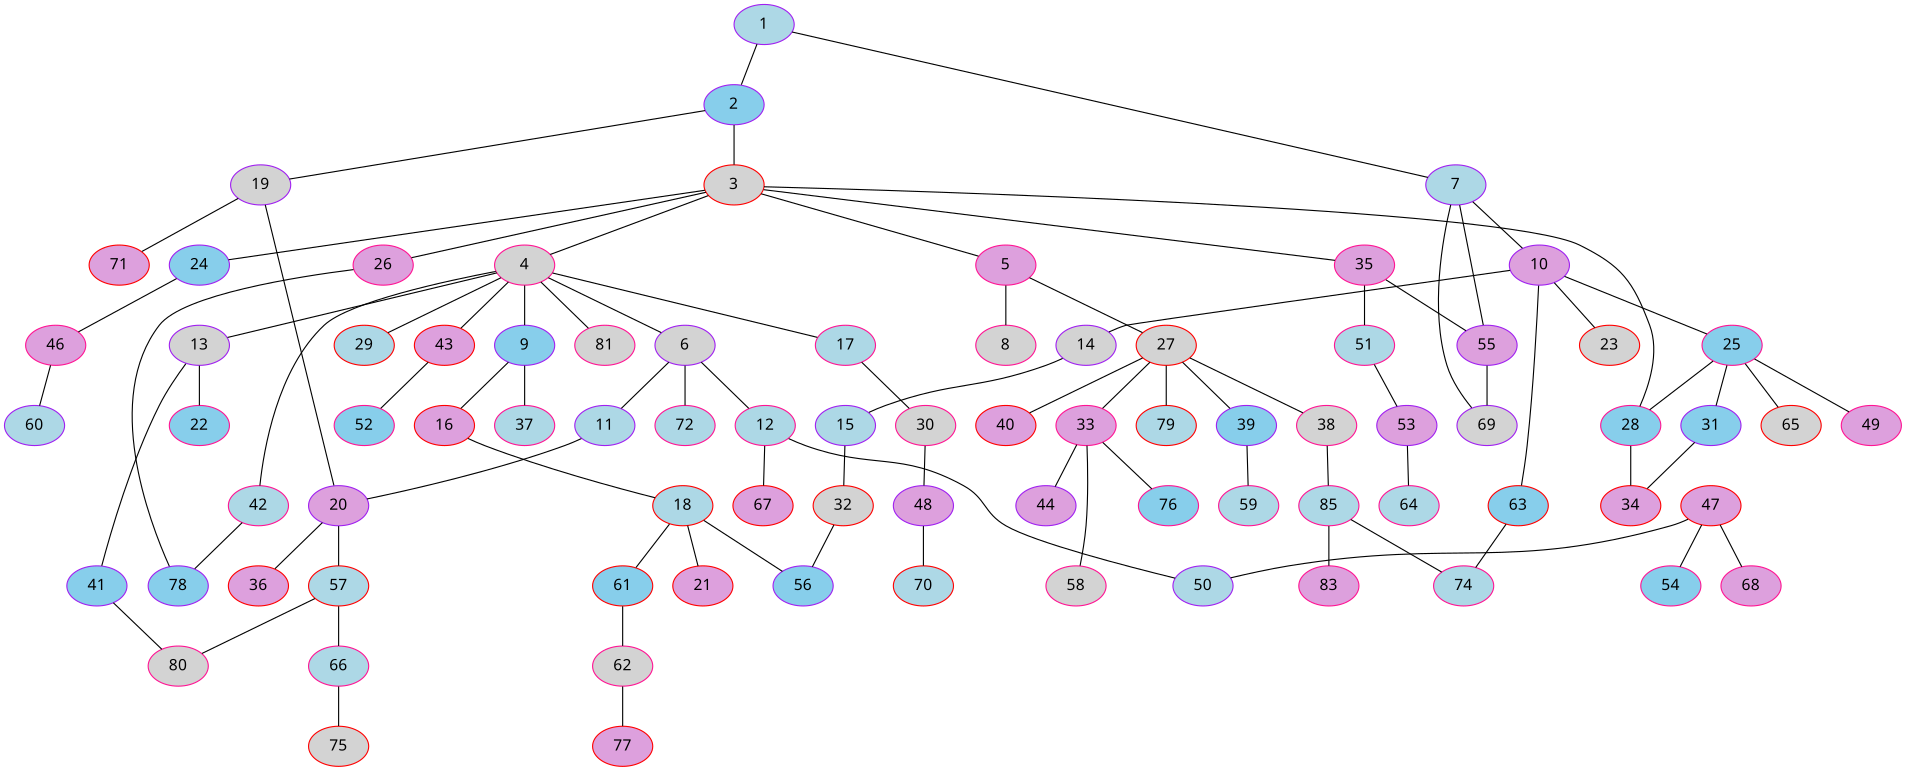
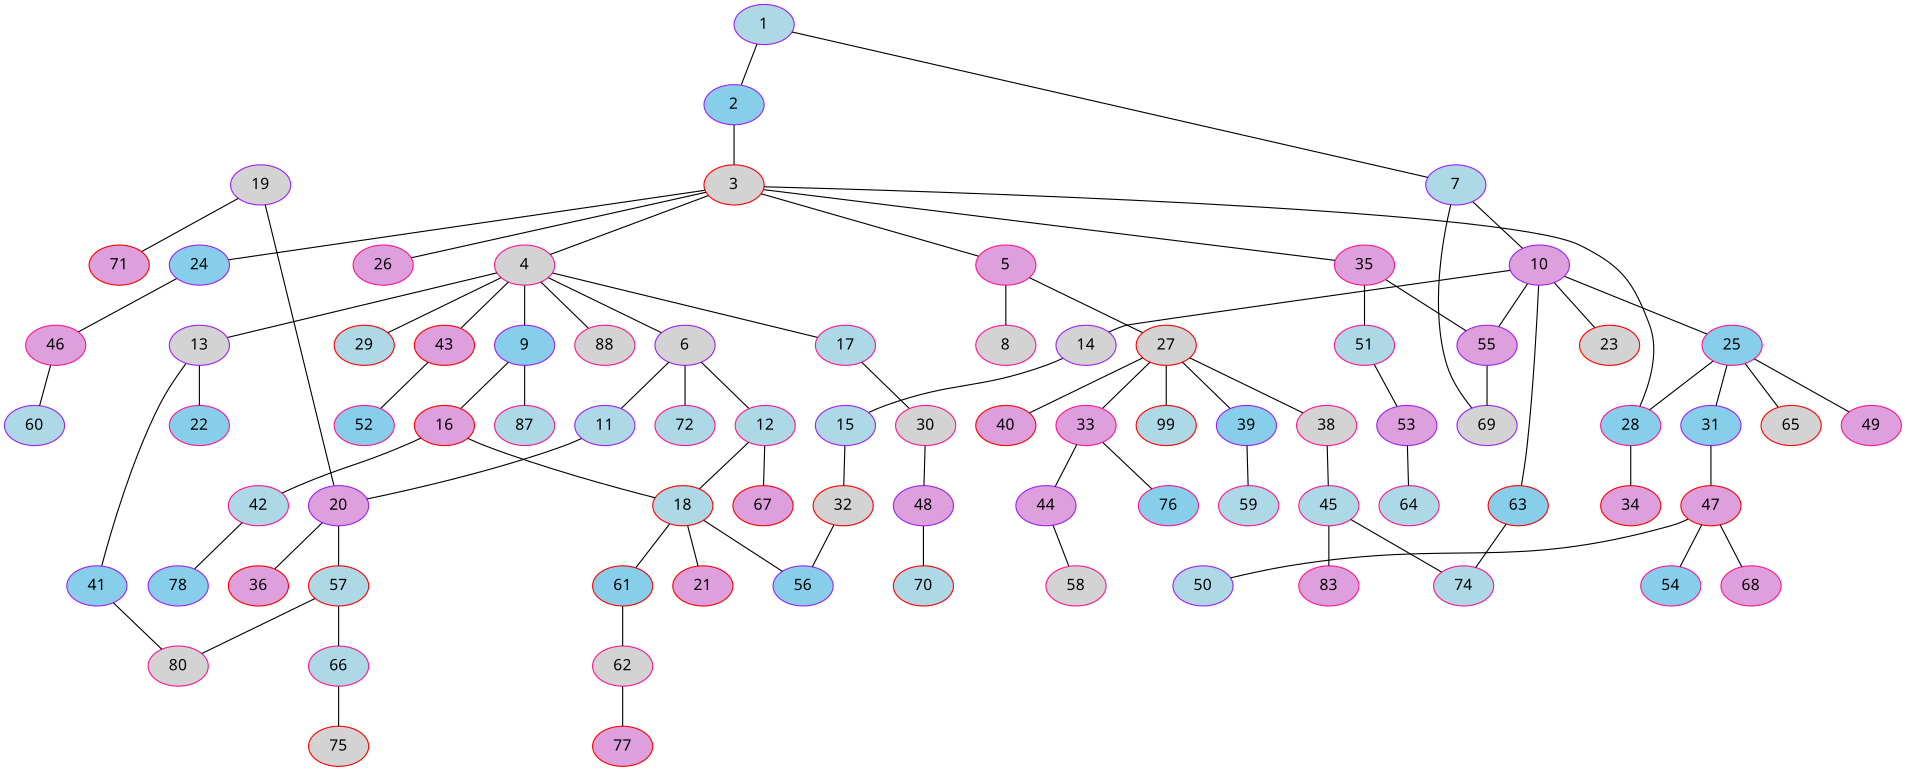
  graph {
    fontname="Noto Sans"
    node [color=deeppink fillcolor=plum fontname="Noto Sans" style=filled]
    edge [fontname="Noto Sans"]
    1 [color=purple fillcolor=lightblue]
    2 [color=purple fillcolor=skyblue]
    7 [color=purple fillcolor=lightblue]
    3 [color=red fillcolor=lightgrey]
    19 [color=purple fillcolor=lightgrey]
    10 [color=purple]
    55 [color=purple]
    69 [color=purple fillcolor=lightgrey]
    4 [fillcolor=lightgrey]
    5
    24 [color=purple fillcolor=skyblue]
    26
    28 [fillcolor=skyblue]
    35
    20 [color=purple]
    71 [color=red]
    6 [color=purple fillcolor=lightgrey]
    9 [color=purple fillcolor=skyblue]
    13 [color=purple fillcolor=lightgrey]
    17 [fillcolor=lightblue]
    29 [color=red fillcolor=lightblue]
    42 [fillcolor=lightblue]
    43 [color=red]
-   81 [fillcolor=lightgrey]
+   81 [fillcolor=lightgrey label=88]
    8 [fillcolor=lightgrey]
    27 [color=red fillcolor=lightgrey]
    46
    78 [color=purple fillcolor=skyblue]
    34 [color=red]
    51 [fillcolor=lightblue]
    11 [color=purple fillcolor=lightblue]
    12 [fillcolor=lightblue]
    72 [fillcolor=lightblue]
    16 [color=red]
-   37 [fillcolor=lightblue]
+   37 [fillcolor=lightblue label=87]
    22 [fillcolor=skyblue]
    41 [color=purple fillcolor=skyblue]
    30 [fillcolor=lightgrey]
    52 [fillcolor=skyblue]
    33
    38 [fillcolor=lightgrey]
    39 [color=purple fillcolor=skyblue]
    40 [color=red]
-   79 [color=red fillcolor=lightblue]
+   79 [color=red fillcolor=lightblue label=99]
    50 [color=purple fillcolor=lightblue]
    67 [color=red]
    14 [color=purple fillcolor=lightgrey]
    23 [color=red fillcolor=lightgrey]
    25 [fillcolor=skyblue]
    63 [color=red fillcolor=skyblue]
    18 [color=red fillcolor=lightblue]
    15 [color=purple fillcolor=lightblue]
    31 [color=purple fillcolor=skyblue]
    49
    65 [color=red fillcolor=lightgrey]
    74 [fillcolor=lightblue]
    36 [color=red]
    57 [color=red fillcolor=lightblue]
    80 [fillcolor=lightgrey]
    32 [color=red fillcolor=lightgrey]
    56 [color=purple fillcolor=skyblue]
    21 [color=red]
    61 [color=red fillcolor=skyblue]
    48 [color=purple]
    62 [fillcolor=lightgrey]
    66 [fillcolor=lightblue]
    60 [color=purple fillcolor=lightblue]
    47 [color=red]
    44 [color=purple]
    58 [fillcolor=lightgrey]
    76 [fillcolor=skyblue]
-   45 [fillcolor=lightblue label=85]
+   45 [fillcolor=lightblue]
    59 [fillcolor=lightblue]
    70 [color=red fillcolor=lightblue]
    54 [fillcolor=skyblue]
    68
    53 [color=purple]
    n78 [label=83]
    64 [fillcolor=lightblue]
    75 [color=red fillcolor=lightgrey]
    77 [color=red]
    1 -- 2
    1 -- 7
    2 -- 3
-   2 -- 19
    7 -- 10
-   7 -- 55
+   10 -- 55
    7 -- 69
    3 -- 4
    3 -- 5
    3 -- 24
    3 -- 26
    3 -- 28
    3 -- 35
    19 -- 20
    19 -- 71
    10 -- 14
    10 -- 23
    10 -- 25
    10 -- 63
    55 -- 69
    4 -- 6
    4 -- 9
    4 -- 13
    4 -- 17
    4 -- 29
-   4 -- 42
+   16 -- 42
    4 -- 43
    4 -- 81
    5 -- 8
    5 -- 27
    24 -- 46
-   26 -- 78
    28 -- 34
    35 -- 55
    35 -- 51
    20 -- 36
    20 -- 57
    6 -- 11
    6 -- 12
    6 -- 72
    9 -- 16
    9 -- 37
    13 -- 22
    13 -- 41
    17 -- 30
    42 -- 78
    43 -- 52
    27 -- 33
    27 -- 38
    27 -- 39
    27 -- 40
    27 -- 79
    46 -- 60
    51 -- 53
    11 -- 20
-   12 -- 50
+   12 -- 18
    12 -- 67
    16 -- 18
    41 -- 80
    30 -- 48
    33 -- 44
-   33 -- 58
+   44 -- 58
    33 -- 76
    38 -- 45
    39 -- 59
    14 -- 15
    25 -- 28
    25 -- 31
    25 -- 49
    25 -- 65
    63 -- 74
    18 -- 56
    18 -- 21
    18 -- 61
    15 -- 32
-   31 -- 34
+   31 -- 47
    57 -- 80
    57 -- 66
    32 -- 56
    61 -- 62
    48 -- 70
    62 -- 77
    66 -- 75
    47 -- 50
    47 -- 54
    47 -- 68
    45 -- 74
    45 -- n78
    53 -- 64
  }
